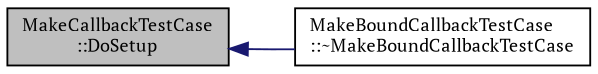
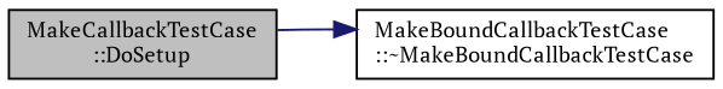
  digraph {
    rankdir=LR
    fontname="PT Serif"
    node [color=black fontname="PT Serif" fontsize=10 shape=record style=filled]
    n1 [fillcolor=grey75 fontcolor=black height=0.2 label="MakeCallbackTestCase\l::DoSetup" width=0.4]
    n2 [fillcolor=white height=0.2 label="MakeBoundCallbackTestCase\l::~MakeBoundCallbackTestCase" width=0.4]
-   n1 -> n2 [color=midnightblue dir=back fontname="PT Serif" fontsize=10 labelfontname=Helvetica labelfontsize=10 style=solid]
+   n2 -> n1 [color=midnightblue dir=back fontname="PT Serif" fontsize=10 labelfontname=Helvetica labelfontsize=10 style=solid]
  }
